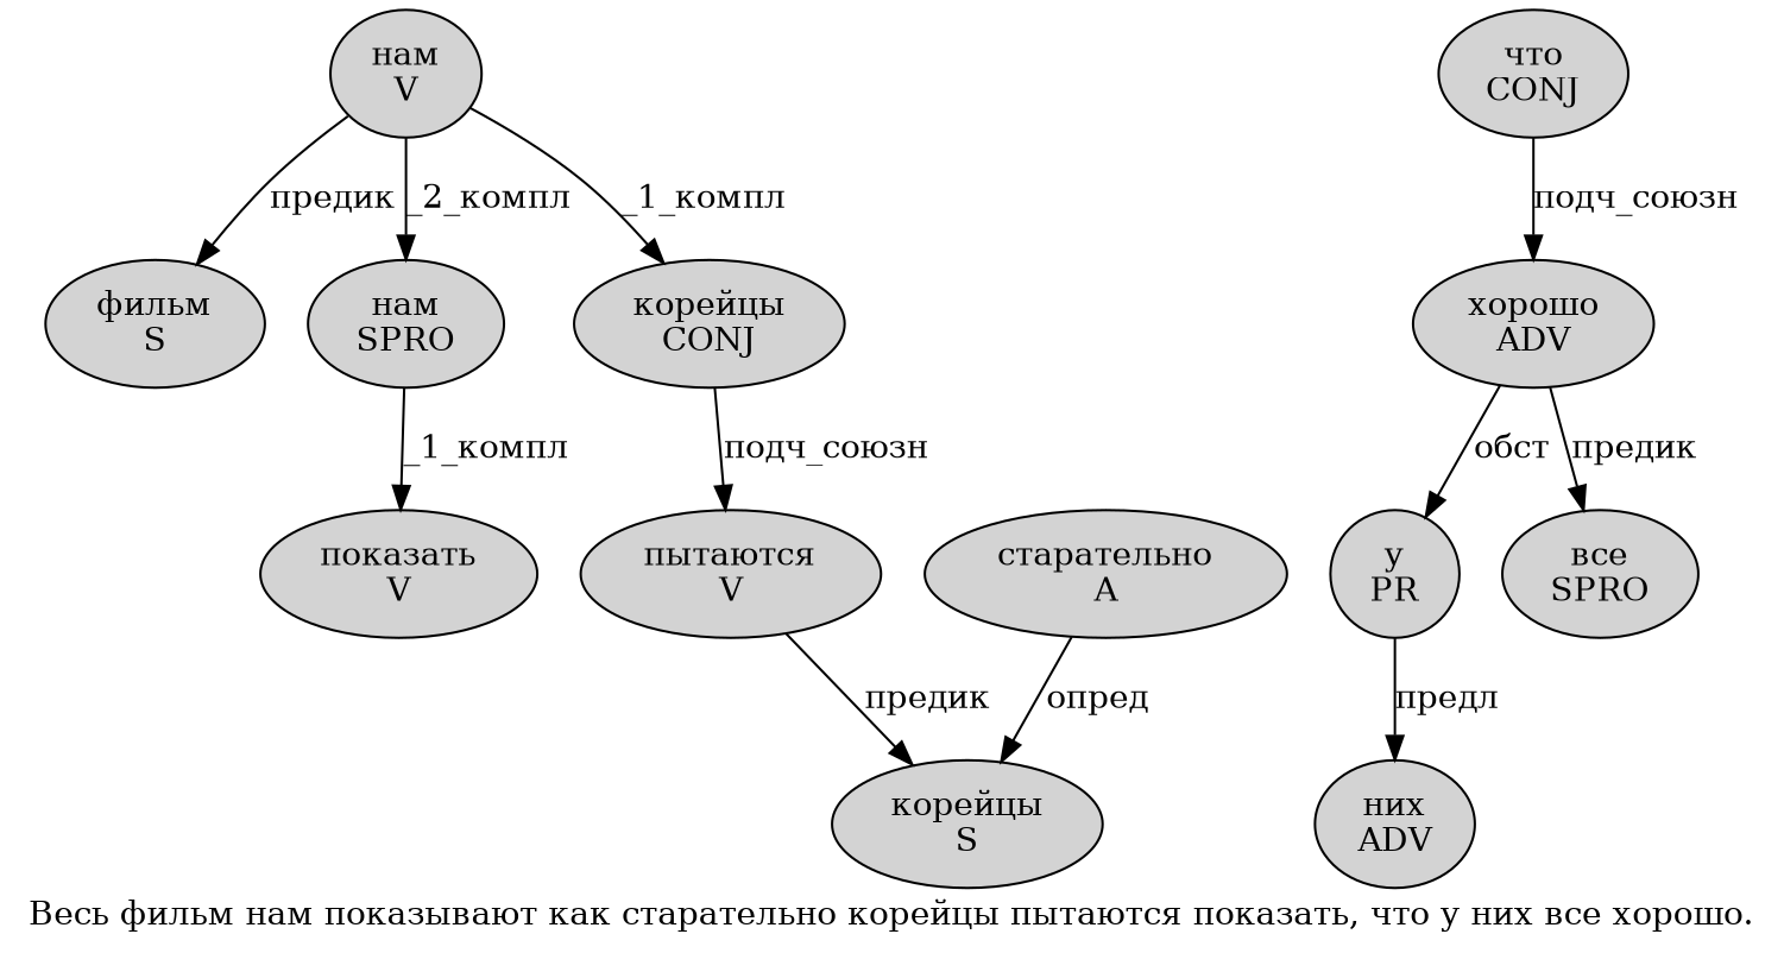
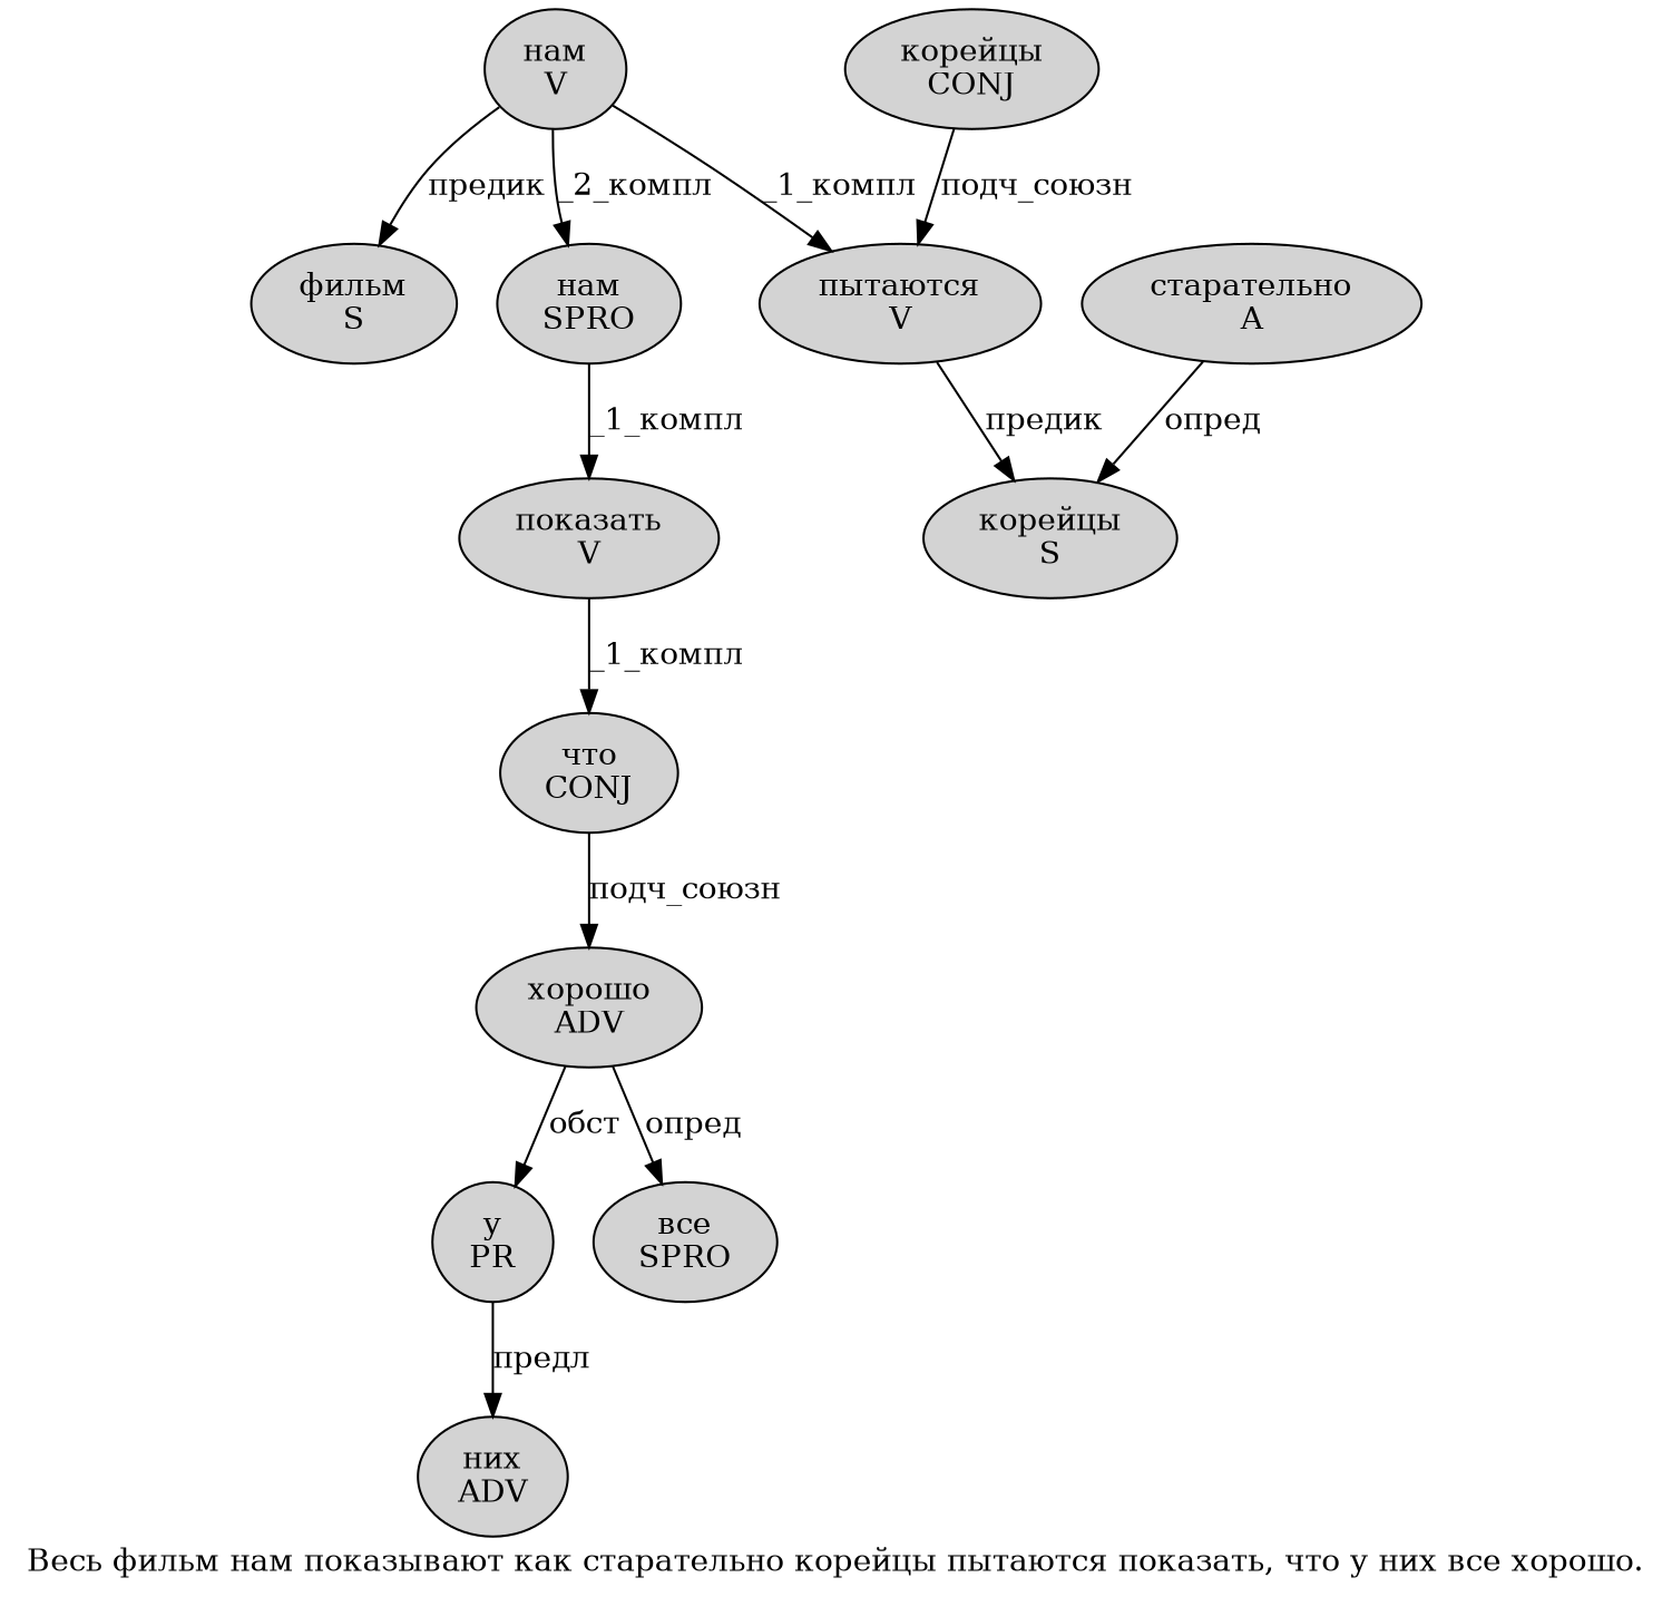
  digraph {
    label="Весь фильм нам показывают как старательно корейцы пытаются показать, что у них все хорошо."
    node [fillcolor=lightgray penwidth=1 shape=ellipse style=filled]
    n1 [label="фильм\nS"]
    n2 [label="нам\nSPRO"]
    n3 [label="показать\nV"]
    n4 [label="нам\nV"]
    n5 [label="корейцы\nCONJ"]
    n6 [label="пытаются\nV"]
    n7 [label="корейцы\nS"]
    n8 [label="старательно\nA"]
    n9 [label="что\nCONJ"]
    n10 [label="хорошо\nADV"]
    n11 [label="у\nPR"]
    n12 [label="все\nSPRO"]
    n13 [label="них\nADV"]
    n2 -> n3 [label="_1_компл"]
+   n3 -> n9 [label="_1_компл"]
    n4 -> n1 [label="предик"]
    n4 -> n2 [label="_2_компл"]
-   n4 -> n5 [label="_1_компл"]
+   n4 -> n6 [label="_1_компл"]
    n5 -> n6 [label="подч_союзн"]
    n6 -> n7 [label="предик"]
    n8 -> n7 [label="опред"]
    n9 -> n10 [label="подч_союзн"]
    n10 -> n11 [label="обст"]
-   n10 -> n12 [label="предик"]
+   n10 -> n12 [label="опред"]
    n11 -> n13 [label="предл"]
  }
